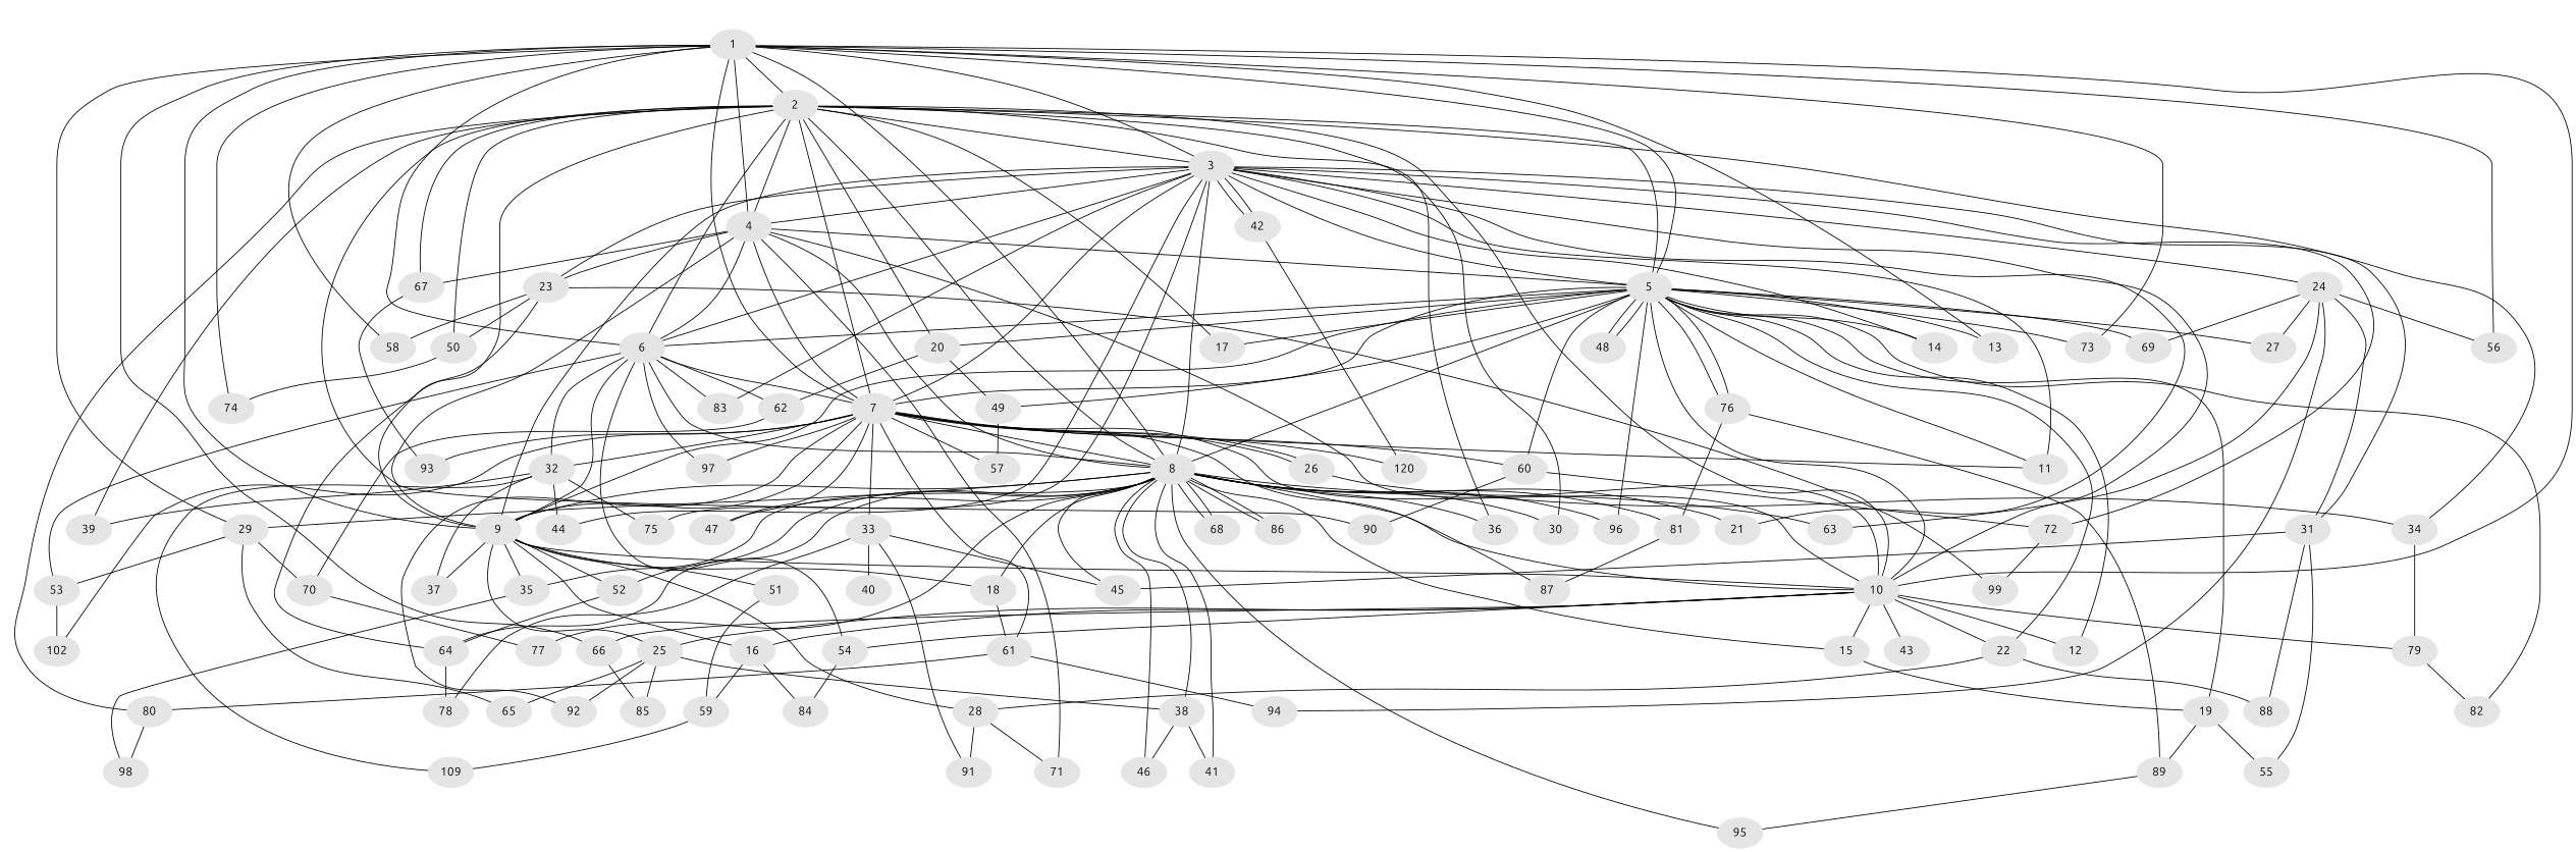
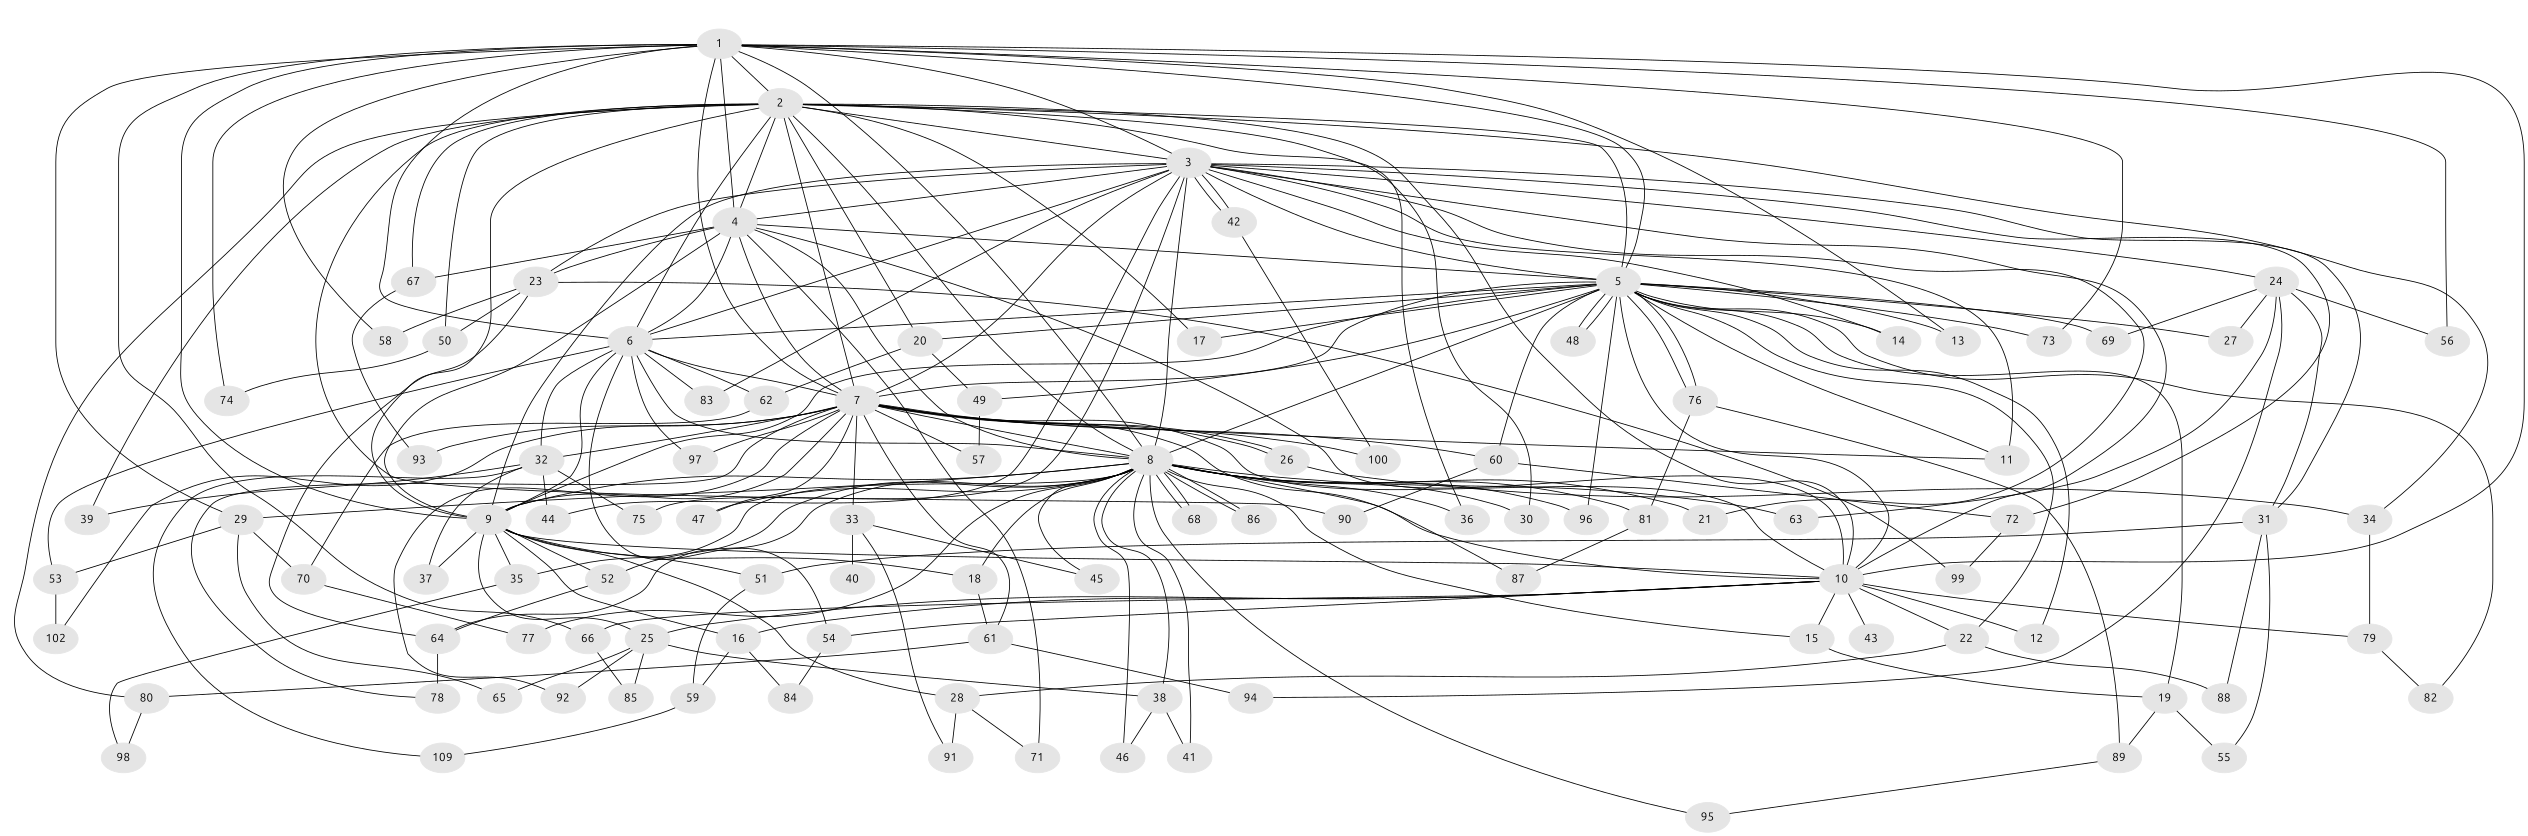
  graph {
    fontname=Ubuntu
    node [color=gray90 fontname=Ubuntu style=filled]
    edge [fontname=Ubuntu]
    1
    2
    3
    4
    5
    6
    7
    8
    9
    10
    13
    29
    56
    58
    66
    73
    74
    17
    20
    30
    34
    36
    39
    50
    67
    80
    90
    11
    14
    21
    23
    24
    31
    42
    44
    72
    75
    83
    71
    12
    19
    22
    27
    48
    49
    60
    69
    76
    82
    96
    32
    53
    54
    62
    97
    26
    33
    47
    57
    61
    78
    87
    92
    93
-   100 [label=120]
+   100
    102
    15
    18
    35
    38
    41
    45
    46
    52
    63
    68
    77
    81
    86
    95
    64
    16
    25
    28
    37
    51
    43
    79
    65
    70
    85
    98
    99
    94
    55
    88
    89
    n98 [label=109]
    84
    40
    91
    59
    1 -- 2
    1 -- 3
    1 -- 4
    1 -- 5
    1 -- 6
    1 -- 7
    1 -- 8
    1 -- 9
    1 -- 10
    1 -- 13
    1 -- 29
    1 -- 56
    1 -- 58
    1 -- 66
    1 -- 73
    1 -- 74
    2 -- 3
    2 -- 4
    2 -- 5
    2 -- 6
    2 -- 7
    2 -- 8
    2 -- 9
    2 -- 10
    2 -- 17
    2 -- 20
    2 -- 30
    2 -- 34
    2 -- 36
    2 -- 39
    2 -- 50
    2 -- 67
    2 -- 80
    2 -- 90
    3 -- 4
    3 -- 5
    3 -- 6
    3 -- 7
    3 -- 8
    3 -- 9
    3 -- 10
    3 -- 11
    3 -- 14
    3 -- 21
    3 -- 23
    3 -- 24
    3 -- 31
    3 -- 42
    3 -- 42
    3 -- 44
    3 -- 72
    3 -- 75
    3 -- 83
    4 -- 5
    4 -- 6
    4 -- 7
    4 -- 8
    4 -- 9
    4 -- 10
    4 -- 67
    4 -- 23
    4 -- 71
    5 -- 6
    5 -- 7
    5 -- 8
    5 -- 9
    5 -- 10
    5 -- 13
    5 -- 73
    5 -- 17
    5 -- 20
    5 -- 11
    5 -- 14
    5 -- 12
    5 -- 19
    5 -- 22
    5 -- 27
    5 -- 48
    5 -- 48
    5 -- 49
    5 -- 60
    5 -- 69
    5 -- 76
    5 -- 76
    5 -- 82
    5 -- 96
    6 -- 7
    6 -- 8
    6 -- 9
    6 -- 83
    6 -- 32
    6 -- 53
    6 -- 54
    6 -- 62
    6 -- 97
    7 -- 8
    7 -- 9
    7 -- 10
    7 -- 11
    7 -- 60
    7 -- 32
    7 -- 97
    7 -- 26
    7 -- 26
    7 -- 33
    7 -- 47
    7 -- 57
    7 -- 61
-   33 -- 78
+   7 -- 78
    7 -- 87
    7 -- 92
    7 -- 93
    7 -- 100
    7 -- 102
    8 -- 9
    8 -- 10
    8 -- 29
    8 -- 30
    8 -- 36
    8 -- 21
    8 -- 96
    8 -- 47
    8 -- 15
    8 -- 18
    8 -- 35
    8 -- 38
    8 -- 41
    8 -- 45
    8 -- 46
    8 -- 52
    8 -- 63
    8 -- 68
    8 -- 68
    8 -- 77
    8 -- 81
    8 -- 86
    8 -- 86
    8 -- 95
    8 -- 64
    9 -- 10
    9 -- 18
    9 -- 35
    9 -- 52
    9 -- 16
    9 -- 25
    9 -- 28
    9 -- 37
    9 -- 51
    10 -- 66
    10 -- 12
    10 -- 22
    10 -- 54
    10 -- 15
    10 -- 16
    10 -- 25
    10 -- 43
    10 -- 79
    29 -- 53
    29 -- 65
    29 -- 70
    66 -- 85
    20 -- 49
    20 -- 62
    34 -- 79
    50 -- 74
    67 -- 93
    80 -- 98
    23 -- 58
    23 -- 50
    23 -- 64
    23 -- 99
    24 -- 56
    24 -- 31
    24 -- 27
    24 -- 69
    24 -- 63
    24 -- 94
-   31 -- 45
+   31 -- 51
    31 -- 55
    31 -- 88
    42 -- 100
    72 -- 99
    19 -- 55
    19 -- 89
    22 -- 28
    22 -- 88
    49 -- 57
    60 -- 90
    60 -- 72
    76 -- 81
    76 -- 89
    32 -- 39
    32 -- 44
    32 -- 75
    32 -- 37
    32 -- n98
    53 -- 102
    54 -- 84
    62 -- 70
    26 -- 34
    33 -- 45
    33 -- 40
    33 -- 91
    61 -- 80
    61 -- 94
    15 -- 19
    18 -- 61
    35 -- 98
    38 -- 41
    38 -- 46
    52 -- 64
    81 -- 87
    64 -- 78
    16 -- 84
    16 -- 59
    25 -- 92
    25 -- 38
    25 -- 65
    25 -- 85
    28 -- 71
    28 -- 91
    51 -- 59
    79 -- 82
    70 -- 77
    89 -- 95
    59 -- n98
  }
